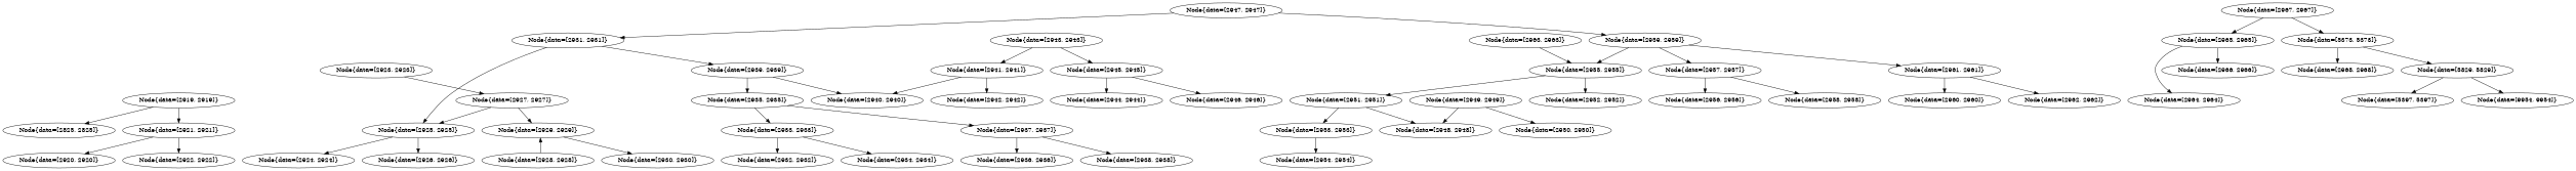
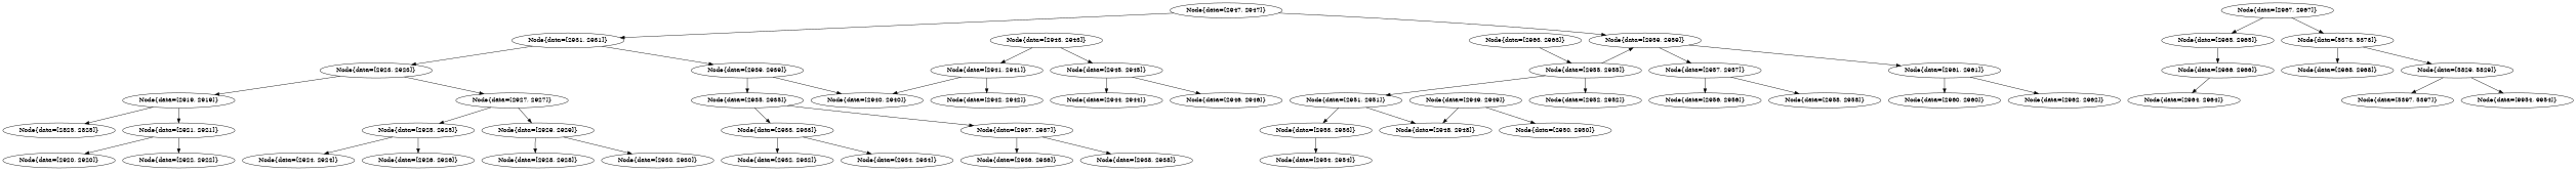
  digraph {
    n1 [label="Node{data=[2947, 2947]}"]
    n2 [label="Node{data=[2931, 2931]}"]
    n3 [label="Node{data=[2959, 2959]}"]
    n4 [label="Node{data=[2923, 2923]}"]
    n5 [label="Node{data=[2939, 2939]}"]
    n6 [label="Node{data=[2963, 2963]}"]
    n7 [label="Node{data=[2955, 2955]}"]
    n8 [label="Node{data=[2919, 2919]}"]
    n9 [label="Node{data=[2927, 2927]}"]
    n10 [label="Node{data=[2935, 2935]}"]
    n11 [label="Node{data=[2940, 2940]}"]
    n12 [label="Node{data=[2825, 2825]}"]
    n13 [label="Node{data=[2921, 2921]}"]
    n14 [label="Node{data=[2925, 2925]}"]
    n15 [label="Node{data=[2929, 2929]}"]
    n16 [label="Node{data=[2920, 2920]}"]
    n17 [label="Node{data=[2922, 2922]}"]
    n18 [label="Node{data=[2924, 2924]}"]
    n19 [label="Node{data=[2926, 2926]}"]
    n20 [label="Node{data=[2928, 2928]}"]
    n21 [label="Node{data=[2930, 2930]}"]
    n22 [label="Node{data=[2933, 2933]}"]
    n23 [label="Node{data=[2937, 2937]}"]
    n24 [label="Node{data=[2943, 2943]}"]
    n25 [label="Node{data=[2941, 2941]}"]
    n26 [label="Node{data=[2945, 2945]}"]
    n27 [label="Node{data=[2932, 2932]}"]
    n28 [label="Node{data=[2934, 2934]}"]
    n29 [label="Node{data=[2936, 2936]}"]
    n30 [label="Node{data=[2938, 2938]}"]
    n31 [label="Node{data=[2942, 2942]}"]
    n32 [label="Node{data=[2944, 2944]}"]
    n33 [label="Node{data=[2946, 2946]}"]
    n34 [label="Node{data=[2951, 2951]}"]
    n35 [label="Node{data=[2952, 2952]}"]
    n36 [label="Node{data=[2967, 2967]}"]
    n37 [label="Node{data=[2965, 2965]}"]
    n38 [label="Node{data=[5373, 5373]}"]
    n39 [label="Node{data=[2953, 2953]}"]
    n40 [label="Node{data=[2948, 2948]}"]
    n41 [label="Node{data=[2957, 2957]}"]
    n42 [label="Node{data=[2961, 2961]}"]
    n43 [label="Node{data=[2949, 2949]}"]
    n44 [label="Node{data=[2950, 2950]}"]
    n45 [label="Node{data=[2954, 2954]}"]
    n46 [label="Node{data=[2956, 2956]}"]
    n47 [label="Node{data=[2958, 2958]}"]
    n48 [label="Node{data=[2960, 2960]}"]
    n49 [label="Node{data=[2962, 2962]}"]
    n50 [label="Node{data=[2964, 2964]}"]
    n51 [label="Node{data=[2966, 2966]}"]
    n52 [label="Node{data=[2968, 2968]}"]
    n53 [label="Node{data=[5829, 5829]}"]
    n54 [label="Node{data=[5397, 5397]}"]
    n55 [label="Node{data=[9954, 9954]}"]
    n1 -> n2
    n1 -> n3
-   n2 -> n14
+   n2 -> n4
    n2 -> n5
    n3 -> n41
    n3 -> n42
+   n4 -> n8
    n4 -> n9
    n5 -> n10
    n5 -> n11
    n6 -> n7
-   n3 -> n7
+   n7 -> n3
    n7 -> n34
    n7 -> n35
    n8 -> n12
    n8 -> n13
    n9 -> n14
    n9 -> n15
    n10 -> n22
    n10 -> n23
    n13 -> n16
    n13 -> n17
    n14 -> n18
    n14 -> n19
-   n20 -> n15
+   n15 -> n20
    n15 -> n21
    n22 -> n27
    n22 -> n28
    n23 -> n29
    n23 -> n30
    n24 -> n25
    n24 -> n26
    n25 -> n11
    n25 -> n31
    n26 -> n32
    n26 -> n33
    n34 -> n39
    n34 -> n40
    n36 -> n37
    n36 -> n38
-   n37 -> n50
+   n51 -> n50
    n37 -> n51
    n38 -> n52
    n38 -> n53
    n39 -> n45
    n41 -> n46
    n41 -> n47
    n42 -> n48
    n42 -> n49
    n43 -> n40
    n43 -> n44
    n53 -> n54
    n53 -> n55
  }
